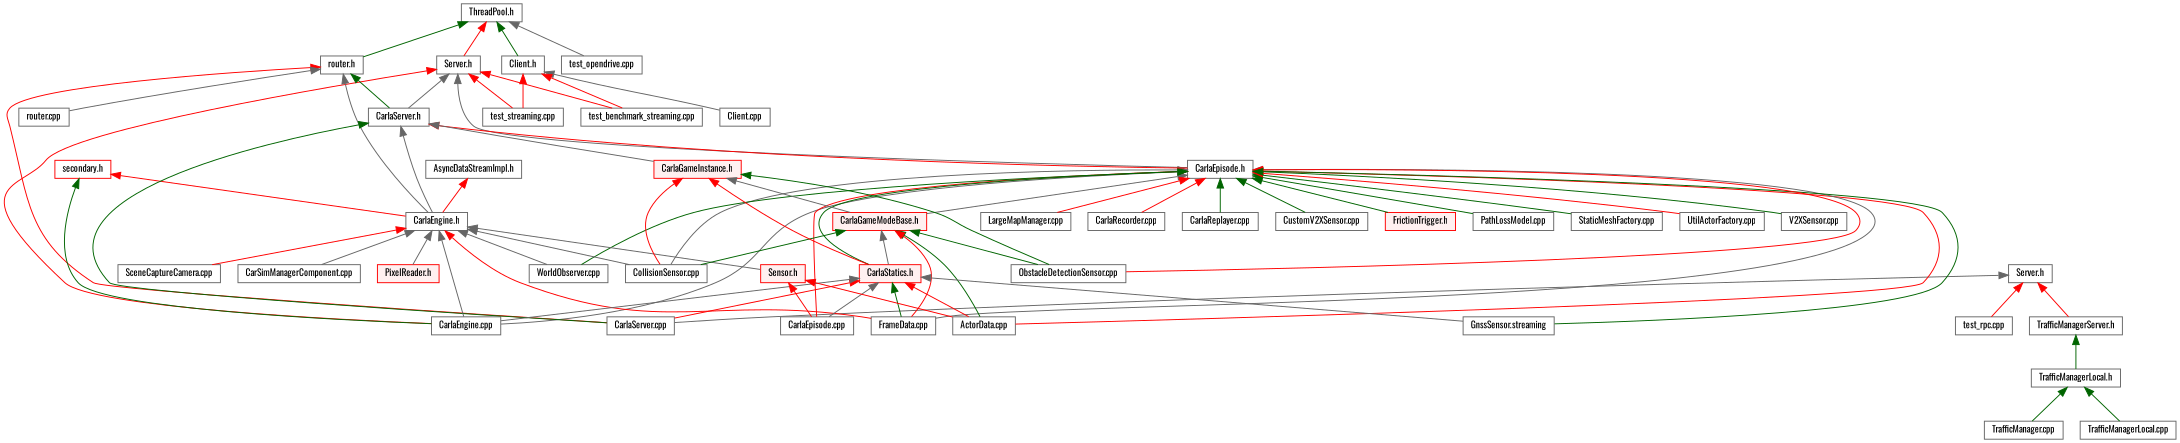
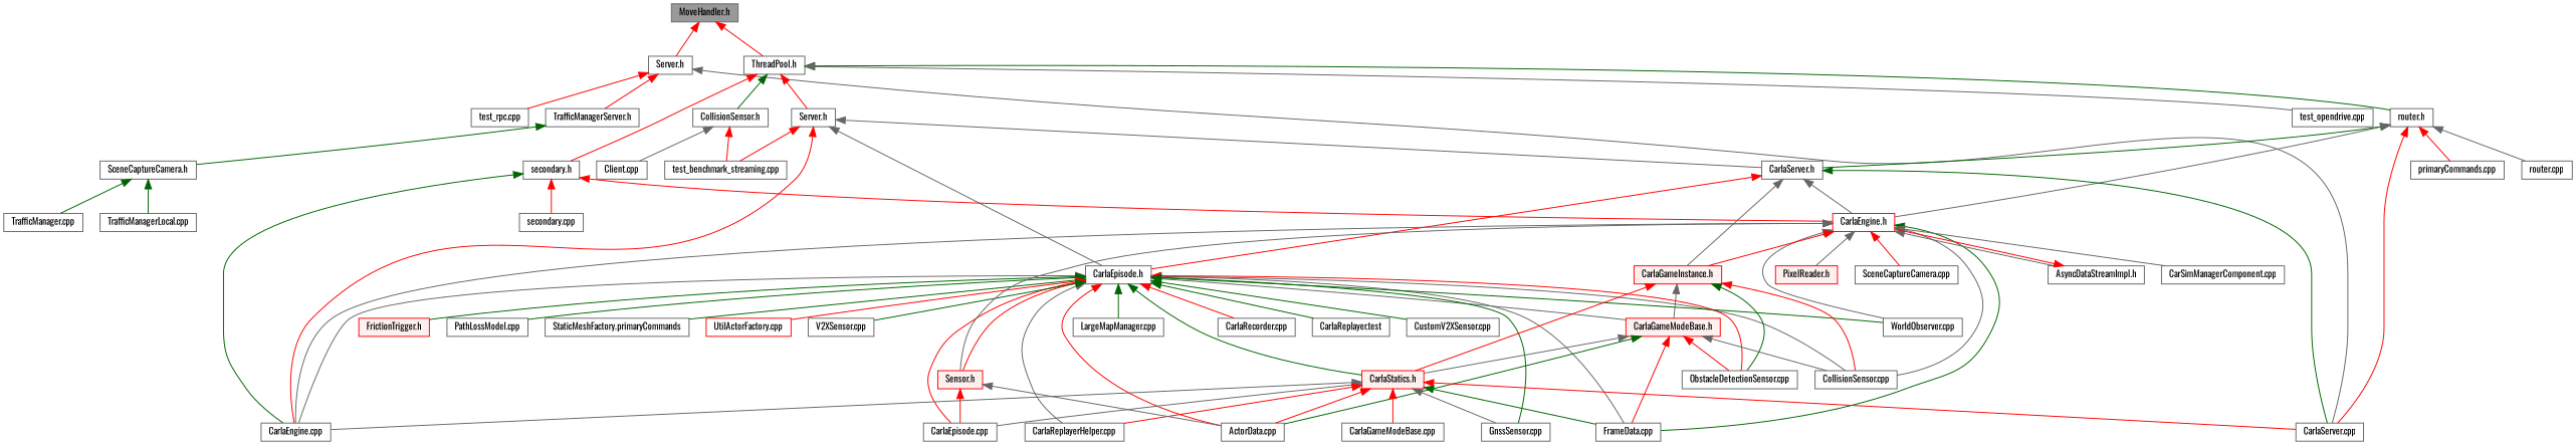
  digraph {
    fontname=Oswald
    node [color=grey40 fillcolor=white fontname=Oswald fontsize=10 shape=box style=filled]
    edge [color=red dir=back fontname=Oswald fontsize=10 labelfontname=Helvetica labelfontsize=10 style=solid]
+   n1 [color=gray40 fillcolor=grey60 fontcolor=black height=0.2 label="MoveHandler.h" width=0.4]
    n2 [height=0.2 label="Server.h" width=0.4]
    n3 [height=0.2 label="ThreadPool.h" width=0.4]
    n4 [height=0.2 label="CarlaServer.cpp" width=0.4]
    n5 [height=0.2 label="TrafficManagerServer.h" width=0.4]
    n6 [height=0.2 label="test_rpc.cpp" width=0.4]
-   n7 [height=0.2 label="Client.h" width=0.4]
+   n7 [height=0.2 label="CollisionSensor.h" width=0.4]
    n8 [height=0.2 label="Server.h" width=0.4]
    n9 [height=0.2 label="router.h" width=0.4]
-   n10 [color=red height=0.2 label="secondary.h" width=0.4]
+   n10 [height=0.2 label="secondary.h" width=0.4]
    n11 [height=0.2 label="test_opendrive.cpp" width=0.4]
-   n12 [height=0.2 label="TrafficManagerLocal.h" width=0.4]
+   n12 [height=0.2 label="SceneCaptureCamera.h" width=0.4]
    n13 [height=0.2 label="TrafficManager.cpp" width=0.4]
    n14 [height=0.2 label="TrafficManagerLocal.cpp" width=0.4]
    n15 [height=0.2 label="Client.cpp" width=0.4]
    n16 [height=0.2 label="test_benchmark_streaming.cpp" width=0.4]
-   n17 [height=0.2 label="test_streaming.cpp" width=0.4]
    n18 [height=0.2 label="CarlaEngine.cpp" width=0.4]
    n19 [height=0.2 label="CarlaEpisode.h" width=0.4]
    n20 [height=0.2 label="CarlaServer.h" width=0.4]
-   n21 [height=0.2 label="CarlaEngine.h" width=0.4]
+   n21 [color=red height=0.2 label="CarlaEngine.h" width=0.4]
+   n22 [height=0.2 label="primaryCommands.cpp" width=0.4]
    n23 [height=0.2 label="router.cpp" width=0.4]
+   n24 [height=0.2 label="secondary.cpp" width=0.4]
    n25 [height=0.2 label="ActorData.cpp" width=0.4]
    n26 [height=0.2 label="CarlaEpisode.cpp" width=0.4]
    n27 [color=red fillcolor="#FFF0F0" height=0.2 label="CarlaGameModeBase.h" width=0.4]
    n28 [color=red fillcolor="#FFF0F0" height=0.2 label="CarlaStatics.h" width=0.4]
+   n29 [height=0.2 label="CarlaReplayerHelper.cpp" width=0.4]
    n30 [height=0.2 label="FrameData.cpp" width=0.4]
-   n31 [height=0.2 label="GnssSensor.streaming" width=0.4]
+   n31 [height=0.2 label="GnssSensor.cpp" width=0.4]
    n32 [height=0.2 label="LargeMapManager.cpp" width=0.4]
    n33 [height=0.2 label="CollisionSensor.cpp" width=0.4]
    n34 [height=0.2 label="ObstacleDetectionSensor.cpp" width=0.4]
    n35 [height=0.2 label="CarlaRecorder.cpp" width=0.4]
-   n36 [height=0.2 label="CarlaReplayer.cpp" width=0.4]
+   n36 [height=0.2 label="CarlaReplayer.test" width=0.4]
    n37 [height=0.2 label="CustomV2XSensor.cpp" width=0.4]
    n38 [color=red fillcolor="#FFF0F0" height=0.2 label="FrictionTrigger.h" width=0.4]
    n39 [height=0.2 label="PathLossModel.cpp" width=0.4]
    n40 [color=red fillcolor="#FFF0F0" height=0.2 label="Sensor.h" width=0.4]
-   n41 [height=0.2 label="StaticMeshFactory.cpp" width=0.4]
-   n42 [height=0.2 label="UtilActorFactory.cpp" width=0.4]
+   n41 [height=0.2 label="StaticMeshFactory.primaryCommands" width=0.4]
+   n42 [color=red height=0.2 label="UtilActorFactory.cpp" width=0.4]
    n43 [height=0.2 label="V2XSensor.cpp" width=0.4]
    n44 [height=0.2 label="WorldObserver.cpp" width=0.4]
    n45 [color=red fillcolor="#FFF0F0" height=0.2 label="CarlaGameInstance.h" width=0.4]
+   n46 [height=0.2 label="CarlaGameModeBase.cpp" width=0.4]
    n47 [height=0.2 label="AsyncDataStreamImpl.h" width=0.4]
    n48 [height=0.2 label="CarSimManagerComponent.cpp" width=0.4]
    n49 [color=red fillcolor="#FFF0F0" height=0.2 label="PixelReader.h" width=0.4]
    n50 [height=0.2 label="SceneCaptureCamera.cpp" width=0.4]
+   n1 -> n2
+   n1 -> n3
    n2 -> n4 [color=gray40]
    n2 -> n5
    n2 -> n6
    n3 -> n7 [color=darkgreen]
    n3 -> n8
    n3 -> n9 [color=darkgreen]
+   n3 -> n10
    n3 -> n11 [color=gray40]
    n5 -> n12 [color=darkgreen]
    n7 -> n15 [color=gray40]
    n7 -> n16
-   n7 -> n17
    n8 -> n16
-   n8 -> n17
    n8 -> n18
    n8 -> n19 [color=gray40]
    n8 -> n20 [color=gray40]
    n9 -> n4
    n9 -> n20 [color=darkgreen]
    n9 -> n21 [color=gray40]
+   n9 -> n22
    n9 -> n23 [color=gray40]
    n10 -> n18 [color=darkgreen]
    n10 -> n21
+   n10 -> n24
    n12 -> n13 [color=darkgreen]
    n12 -> n14 [color=darkgreen]
    n19 -> n18 [color=gray40]
    n19 -> n25
    n19 -> n26
    n19 -> n27 [color=gray40]
    n19 -> n28 [color=darkgreen]
+   n19 -> n29 [color=gray40]
    n19 -> n30 [color=gray40]
    n19 -> n31 [color=darkgreen]
-   n19 -> n32
+   n19 -> n32 [color=darkgreen]
    n19 -> n33 [color=gray40]
    n19 -> n34
    n19 -> n35
    n19 -> n36 [color=darkgreen]
    n19 -> n37 [color=darkgreen]
    n19 -> n38 [color=darkgreen]
    n19 -> n39 [color=darkgreen]
+   n19 -> n40
    n19 -> n41 [color=darkgreen]
    n19 -> n42
    n19 -> n43 [color=darkgreen]
    n19 -> n44 [color=darkgreen]
    n20 -> n4 [color=darkgreen]
    n20 -> n19
    n20 -> n21 [color=gray40]
    n20 -> n45 [color=gray40]
    n21 -> n18 [color=gray40]
-   n21 -> n30
+   n21 -> n30 [color=darkgreen]
    n21 -> n33 [color=gray40]
    n21 -> n40 [color=gray40]
    n21 -> n44 [color=gray40]
+   n21 -> n45
+   n21 -> n47 [color=gray40]
    n21 -> n48 [color=gray40]
    n21 -> n49 [color=gray40]
    n21 -> n50
    n27 -> n25 [color=darkgreen]
    n27 -> n28 [color=gray40]
    n27 -> n30
-   n27 -> n33 [color=darkgreen]
-   n27 -> n34 [color=darkgreen]
+   n27 -> n33 [color=gray40]
+   n27 -> n34
    n28 -> n4
    n28 -> n18 [color=gray40]
    n28 -> n25
    n28 -> n26 [color=gray40]
+   n28 -> n29
    n28 -> n30 [color=darkgreen]
    n28 -> n31 [color=gray40]
-   n40 -> n25
+   n28 -> n46
+   n40 -> n25 [color=gray40]
    n40 -> n26
    n45 -> n27 [color=gray40]
    n45 -> n28
    n45 -> n33
    n45 -> n34 [color=darkgreen]
    n47 -> n21
  }
